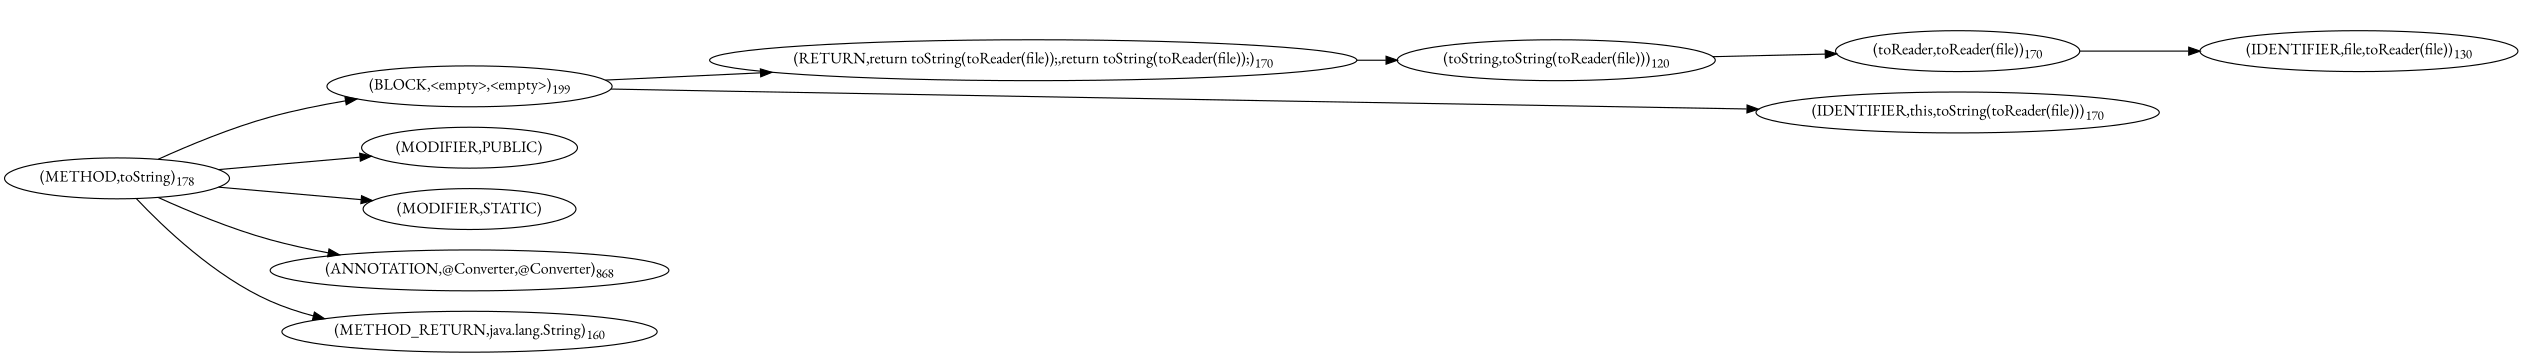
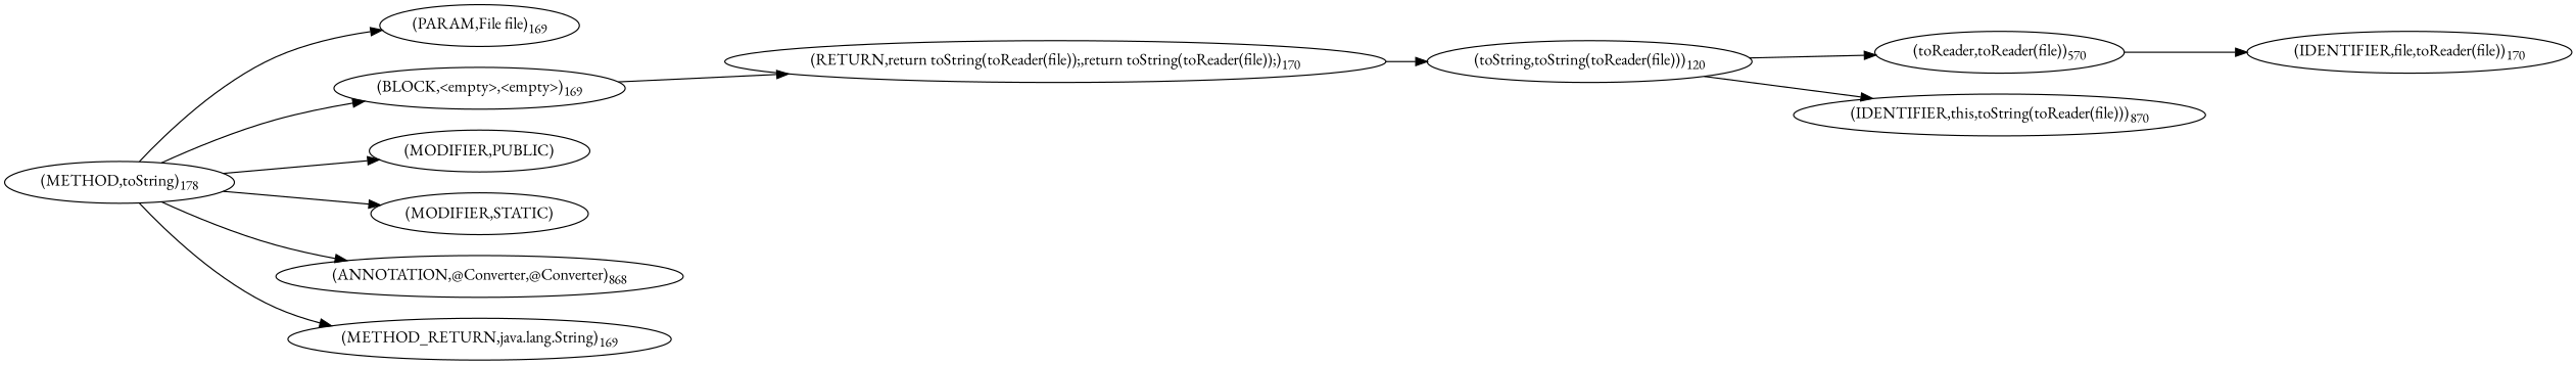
  digraph {
    fontname="EB Garamond"
    rankdir=LR
    node [fontname="EB Garamond"]
    edge [fontname="EB Garamond"]
    n1 [label=<(METHOD,toString)<SUB>178</SUB>>]
-   n3 [label=<(BLOCK,&lt;empty&gt;,&lt;empty&gt;)<SUB>199</SUB>>]
+   n2 [label=<(PARAM,File file)<SUB>169</SUB>>]
+   n3 [label=<(BLOCK,&lt;empty&gt;,&lt;empty&gt;)<SUB>169</SUB>>]
    n4 [label=<(MODIFIER,PUBLIC)>]
    n5 [label=<(MODIFIER,STATIC)>]
    n6 [label=<(ANNOTATION,@Converter,@Converter)<SUB>868</SUB>>]
-   n7 [label=<(METHOD_RETURN,java.lang.String)<SUB>160</SUB>>]
+   n7 [label=<(METHOD_RETURN,java.lang.String)<SUB>169</SUB>>]
    n8 [label=<(RETURN,return toString(toReader(file));,return toString(toReader(file));)<SUB>170</SUB>>]
    n9 [label=<(toString,toString(toReader(file)))<SUB>120</SUB>>]
-   n10 [label=<(IDENTIFIER,this,toString(toReader(file)))<SUB>170</SUB>>]
-   n11 [label=<(toReader,toReader(file))<SUB>170</SUB>>]
-   n12 [label=<(IDENTIFIER,file,toReader(file))<SUB>130</SUB>>]
+   n10 [label=<(IDENTIFIER,this,toString(toReader(file)))<SUB>870</SUB>>]
+   n11 [label=<(toReader,toReader(file))<SUB>570</SUB>>]
+   n12 [label=<(IDENTIFIER,file,toReader(file))<SUB>170</SUB>>]
+   n1 -> n2
    n1 -> n3
    n1 -> n4
    n1 -> n5
    n1 -> n6
    n1 -> n7
    n3 -> n8
    n8 -> n9
-   n3 -> n10
+   n9 -> n10
    n9 -> n11
    n11 -> n12
  }
